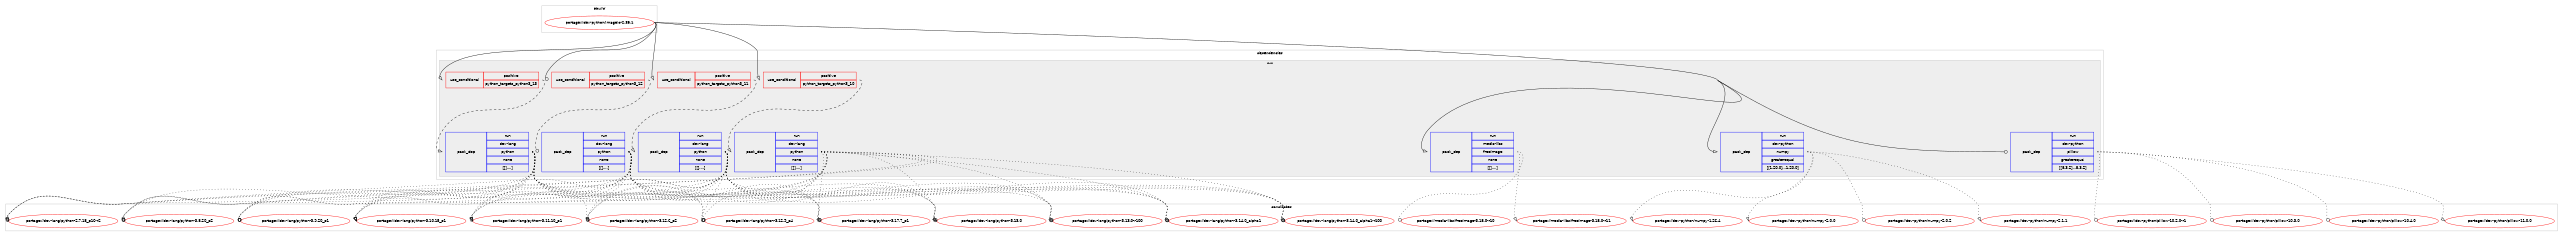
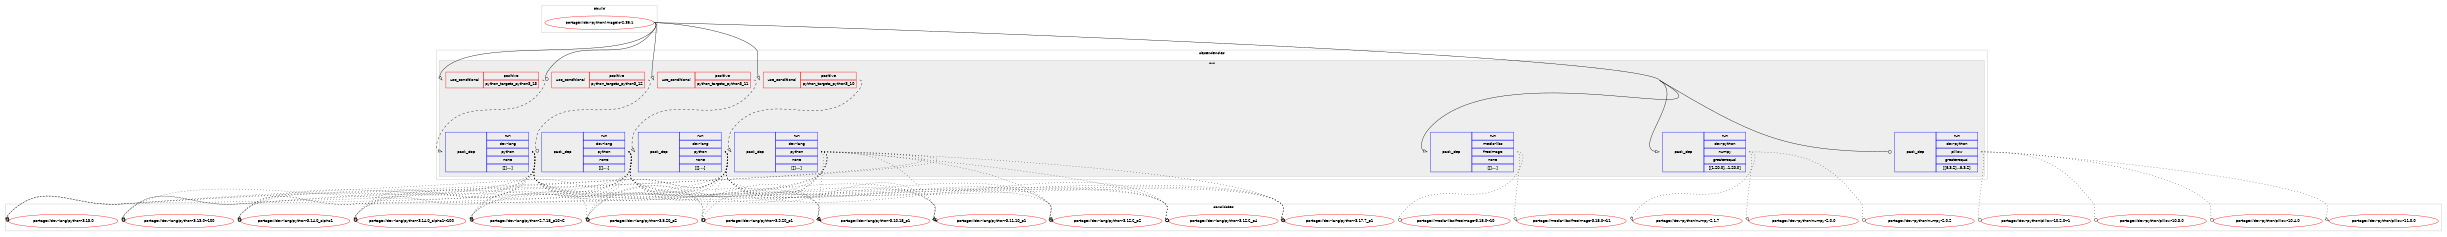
  digraph {
    compound=true
    concentrate=true
    fontname=Helvetica
    fontsize=10
    newrank=true
    rankdir=TB
    ranksep=1.5
    node [color=red fontname=Helvetica fontsize=10]
    edge [arrowhead=odot headport=w style=dotted tailport=e weight=100]
    n1 [label="portage://dev-python/imageio-2.35.1" width=4]
    n2 [color=blue label=<<TABLE BORDER="0" CELLBORDER="1" CELLSPACING="0" CELLPADDING="4" WIDTH="220"><TR><TD ROWSPAN="6" CELLPADDING="30">pack_dep</TD></TR><TR><TD WIDTH="110">run</TD></TR><TR><TD>dev-lang</TD></TR><TR><TD>python</TD></TR><TR><TD>none</TD></TR><TR><TD>[[],,,,]</TD></TR></TABLE>> shape=none]
    n3 [label=<<TABLE BORDER="0" CELLBORDER="1" CELLSPACING="0" CELLPADDING="4"><TR><TD ROWSPAN="3" CELLPADDING="10">use_conditional</TD></TR><TR><TD>positive</TD></TR><TR><TD>python_targets_python3_10</TD></TR></TABLE>> shape=none]
    n4 [color=blue label=<<TABLE BORDER="0" CELLBORDER="1" CELLSPACING="0" CELLPADDING="4" WIDTH="220"><TR><TD ROWSPAN="6" CELLPADDING="30">pack_dep</TD></TR><TR><TD WIDTH="110">run</TD></TR><TR><TD>dev-lang</TD></TR><TR><TD>python</TD></TR><TR><TD>none</TD></TR><TR><TD>[[],,,,]</TD></TR></TABLE>> shape=none]
    n5 [label=<<TABLE BORDER="0" CELLBORDER="1" CELLSPACING="0" CELLPADDING="4"><TR><TD ROWSPAN="3" CELLPADDING="10">use_conditional</TD></TR><TR><TD>positive</TD></TR><TR><TD>python_targets_python3_11</TD></TR></TABLE>> shape=none]
    n6 [color=blue label=<<TABLE BORDER="0" CELLBORDER="1" CELLSPACING="0" CELLPADDING="4" WIDTH="220"><TR><TD ROWSPAN="6" CELLPADDING="30">pack_dep</TD></TR><TR><TD WIDTH="110">run</TD></TR><TR><TD>dev-lang</TD></TR><TR><TD>python</TD></TR><TR><TD>none</TD></TR><TR><TD>[[],,,,]</TD></TR></TABLE>> shape=none]
    n7 [label=<<TABLE BORDER="0" CELLBORDER="1" CELLSPACING="0" CELLPADDING="4"><TR><TD ROWSPAN="3" CELLPADDING="10">use_conditional</TD></TR><TR><TD>positive</TD></TR><TR><TD>python_targets_python3_12</TD></TR></TABLE>> shape=none]
    n8 [color=blue label=<<TABLE BORDER="0" CELLBORDER="1" CELLSPACING="0" CELLPADDING="4" WIDTH="220"><TR><TD ROWSPAN="6" CELLPADDING="30">pack_dep</TD></TR><TR><TD WIDTH="110">run</TD></TR><TR><TD>dev-lang</TD></TR><TR><TD>python</TD></TR><TR><TD>none</TD></TR><TR><TD>[[],,,,]</TD></TR></TABLE>> shape=none]
    n9 [label=<<TABLE BORDER="0" CELLBORDER="1" CELLSPACING="0" CELLPADDING="4"><TR><TD ROWSPAN="3" CELLPADDING="10">use_conditional</TD></TR><TR><TD>positive</TD></TR><TR><TD>python_targets_python3_13</TD></TR></TABLE>> shape=none]
    n10 [color=blue label=<<TABLE BORDER="0" CELLBORDER="1" CELLSPACING="0" CELLPADDING="4" WIDTH="220"><TR><TD ROWSPAN="6" CELLPADDING="30">pack_dep</TD></TR><TR><TD WIDTH="110">run</TD></TR><TR><TD>dev-python</TD></TR><TR><TD>numpy</TD></TR><TR><TD>greaterequal</TD></TR><TR><TD>[[1,20,0],,,1.20.0]</TD></TR></TABLE>> shape=none]
    n11 [color=blue label=<<TABLE BORDER="0" CELLBORDER="1" CELLSPACING="0" CELLPADDING="4" WIDTH="220"><TR><TD ROWSPAN="6" CELLPADDING="30">pack_dep</TD></TR><TR><TD WIDTH="110">run</TD></TR><TR><TD>dev-python</TD></TR><TR><TD>pillow</TD></TR><TR><TD>greaterequal</TD></TR><TR><TD>[[8,3,2],,,8.3.2]</TD></TR></TABLE>> shape=none]
    n12 [color=blue label=<<TABLE BORDER="0" CELLBORDER="1" CELLSPACING="0" CELLPADDING="4" WIDTH="220"><TR><TD ROWSPAN="6" CELLPADDING="30">pack_dep</TD></TR><TR><TD WIDTH="110">run</TD></TR><TR><TD>media-libs</TD></TR><TR><TD>freeimage</TD></TR><TR><TD>none</TD></TR><TR><TD>[[],,,,]</TD></TR></TABLE>> shape=none]
    n13 [label="portage://dev-lang/python-3.14.0_alpha1-r100" width=4]
    n14 [label="portage://dev-lang/python-3.14.0_alpha1" width=4]
    n15 [label="portage://dev-lang/python-3.13.0-r100" width=4]
    n16 [label="portage://dev-lang/python-3.13.0" width=4]
    n17 [label="portage://dev-lang/python-3.17.7_p1" width=4]
-   n18 [label="portage://dev-lang/python-3.12.9_p4" width=4]
+   n18 [label="portage://dev-lang/python-3.12.6_p4" width=4]
    n19 [label="portage://dev-lang/python-3.12.6_p2" width=4]
    n20 [label="portage://dev-lang/python-3.11.10_p1" width=4]
    n21 [label="portage://dev-lang/python-3.10.15_p1" width=4]
    n22 [label="portage://dev-lang/python-3.9.20_p1" width=4]
    n23 [label="portage://dev-lang/python-3.8.20_p2" width=4]
    n24 [label="portage://dev-lang/python-2.7.18_p16-r2" width=4]
-   n25 [label="portage://dev-python/numpy-2.1.1" width=4]
+   n25 [label="portage://dev-python/numpy-2.1.7" width=4]
    n26 [label="portage://dev-python/numpy-2.0.2" width=4]
    n27 [label="portage://dev-python/numpy-2.0.0" width=4]
-   n28 [label="portage://dev-python/numpy-1.26.4" width=4]
    n29 [label="portage://dev-python/pillow-11.0.0" width=4]
    n30 [label="portage://dev-python/pillow-10.4.0" width=4]
    n31 [label="portage://dev-python/pillow-10.3.0" width=4]
    n32 [label="portage://dev-python/pillow-10.2.0-r1" width=4]
    n33 [label="portage://media-libs/freeimage-3.18.0-r11" width=4]
    n34 [label="portage://media-libs/freeimage-3.18.0-r10" width=4]
    subgraph cluster_1 {
      color=gray
      label=<<i>ebuild</i>>
      n1
    }
    subgraph cluster_2 {
      color=gray
      label=<<i>dependencies</i>>
      subgraph cluster_3 {
        color=gray
        fillcolor="#eeeeee"
        label=<<i>compile</i>>
        style=filled
      }
      subgraph cluster_4 {
        color=gray
        fillcolor="#eeeeee"
        label=<<i>compile and run</i>>
        style=filled
      }
      subgraph cluster_5 {
        color=gray
        fillcolor="#eeeeee"
        label=<<i>run</i>>
        style=filled
        subgraph sub_6 {
          color=gray
          fillcolor="#eeeeee"
          label=<<i>run</i>>
          style=filled
          n3
          subgraph sub_7 {
            color=gray
            fillcolor="#eeeeee"
            label=<<i>run</i>>
            style=filled
            n2
          }
        }
        subgraph sub_8 {
          color=gray
          fillcolor="#eeeeee"
          label=<<i>run</i>>
          style=filled
          n5
          subgraph sub_9 {
            color=gray
            fillcolor="#eeeeee"
            label=<<i>run</i>>
            style=filled
            n4
          }
        }
        subgraph sub_10 {
          color=gray
          fillcolor="#eeeeee"
          label=<<i>run</i>>
          style=filled
          n7
          subgraph sub_11 {
            color=gray
            fillcolor="#eeeeee"
            label=<<i>run</i>>
            style=filled
            n6
          }
        }
        subgraph sub_12 {
          color=gray
          fillcolor="#eeeeee"
          label=<<i>run</i>>
          style=filled
          n9
          subgraph sub_13 {
            color=gray
            fillcolor="#eeeeee"
            label=<<i>run</i>>
            style=filled
            n8
          }
        }
        subgraph sub_14 {
          color=gray
          fillcolor="#eeeeee"
          label=<<i>run</i>>
          style=filled
          n10
        }
        subgraph sub_15 {
          color=gray
          fillcolor="#eeeeee"
          label=<<i>run</i>>
          style=filled
          n11
        }
        subgraph sub_16 {
          color=gray
          fillcolor="#eeeeee"
          label=<<i>run</i>>
          style=filled
          n12
        }
      }
    }
    subgraph cluster_17 {
      color=gray
      label=<<i>candidates</i>>
      rank=same
      subgraph sub_18 {
        color=black
        label=<<i>candidates</i>>
        nodesep=1
        rank=same
        n13
        n14
        n15
        n16
        n17
        n18
        n19
        n20
        n21
        n22
        n23
        n24
      }
      subgraph sub_19 {
        color=black
        label=<<i>candidates</i>>
        nodesep=1
        rank=same
        n13
        n14
        n15
        n16
        n17
        n18
        n19
        n20
        n21
        n22
        n23
        n24
      }
      subgraph sub_20 {
        color=black
        label=<<i>candidates</i>>
        nodesep=1
        rank=same
        n13
        n14
        n15
        n16
        n17
        n18
        n19
        n20
        n21
        n22
        n23
        n24
      }
      subgraph sub_21 {
        color=black
        label=<<i>candidates</i>>
        nodesep=1
        rank=same
        n13
        n14
        n15
        n16
        n17
        n18
        n19
        n20
        n21
        n22
        n23
        n24
      }
      subgraph sub_22 {
        color=black
        label=<<i>candidates</i>>
        nodesep=1
        rank=same
        n25
        n26
        n27
-       n28
      }
      subgraph sub_23 {
        color=black
        label=<<i>candidates</i>>
        nodesep=1
        rank=same
        n29
        n30
        n31
        n32
      }
      subgraph sub_24 {
        color=black
        label=<<i>candidates</i>>
        nodesep=1
        rank=same
        n33
        n34
      }
    }
    n1 -> n3 [arrowhead=onormal style=solid weight=20]
    n1 -> n5 [arrowhead=onormal style=solid weight=20]
    n1 -> n7 [style=solid weight=20]
    n1 -> n9 [arrowhead=onormal style=solid weight=20]
    n1 -> n10 [arrowhead=onormal style=solid weight=20]
    n1 -> n11 [style=solid weight=20]
    n1 -> n12 [arrowhead=onormal style=solid weight=20]
    n2 -> n13
    n2 -> n14
    n2 -> n15
    n2 -> n16
    n2 -> n17
    n2 -> n18
    n2 -> n19 [arrowhead=onormal]
    n2 -> n20
    n2 -> n21 [arrowhead=onormal]
    n2 -> n22
    n2 -> n23
    n2 -> n24
    n3 -> n2 [arrowhead=onormal style=dashed weight=20]
    n4 -> n13
    n4 -> n14
    n4 -> n15
    n4 -> n16
    n4 -> n17
    n4 -> n18
    n4 -> n19 [arrowhead=onormal]
    n4 -> n20 [arrowhead=onormal]
    n4 -> n21 [arrowhead=onormal]
    n4 -> n22
    n4 -> n23
    n4 -> n24 [arrowhead=onormal]
    n5 -> n4 [arrowhead=onormal style=dashed weight=20]
    n6 -> n13
    n6 -> n14 [arrowhead=onormal]
    n6 -> n15 [arrowhead=onormal]
    n6 -> n16 [arrowhead=onormal]
    n6 -> n17 [arrowhead=onormal]
    n6 -> n18
    n6 -> n19
    n6 -> n20 [arrowhead=onormal]
    n6 -> n21 [arrowhead=onormal]
    n6 -> n22
    n6 -> n23
    n6 -> n24 [arrowhead=onormal]
    n7 -> n6 [style=dashed weight=20]
    n8 -> n13 [arrowhead=onormal]
    n8 -> n14
    n8 -> n15
    n8 -> n16 [arrowhead=onormal]
    n8 -> n17
    n8 -> n18
    n8 -> n19
    n8 -> n20 [arrowhead=onormal]
    n8 -> n21 [arrowhead=onormal]
    n8 -> n22
    n8 -> n23 [arrowhead=onormal]
    n8 -> n24
    n9 -> n8 [arrowhead=onormal style=dashed weight=20]
    n10 -> n25 [arrowhead=onormal]
    n10 -> n26
    n10 -> n27 [arrowhead=onormal]
-   n10 -> n28 [arrowhead=onormal]
    n11 -> n29 [arrowhead=onormal]
    n11 -> n30
    n11 -> n31
    n11 -> n32
    n12 -> n33 [arrowhead=onormal]
    n12 -> n34
  }
